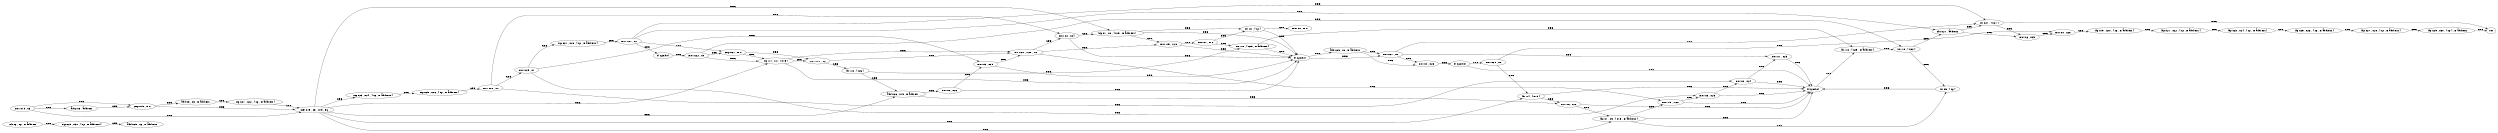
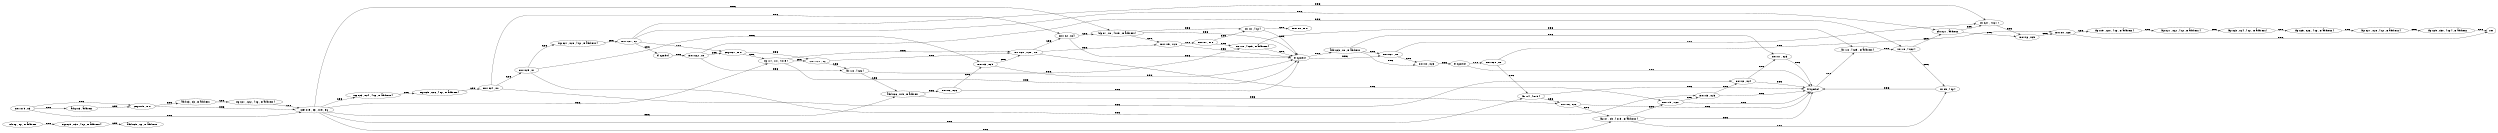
  digraph {
    rankdir=LR
    n1 [label="sub sp , sp , # address"]
    n2 [label="stp x29 , x30 , [ sp , # address ]"]
    n3 [label="add x29 , sp , # address"]
    n4 [label="mov x19 , x3"]
    n5 [label="adrp x3 , address"]
    n6 [label="cmp x19 , # 0"]
    n7 [label="csel x19 , x3 , x19 , eq"]
    n8 [label="add x3 , x3 , # address"]
    n9 [label="stp x23 , x24 , [ sp , # address ]"]
    n10 [label="ldp w4 , w0 , [ x19 ]"]
    n11 [label="add x26 , x19 , # address"]
    n12 [label="ldp x7 , x0 , [ x19 , # address ]"]
    n13 [label="ldr w4 , [ x19 ]"]
    n14 [label="ldp x7 , x9 , [ x19 , # address ]"]
    n15 [label="stp x21 , x22 , [ sp , # address ]"]
    n16 [label="stp x25 , x26 , [ sp , # address ]"]
    n17 [label="cset w20 , eq"]
    n18 [label="orr w20 , w20 , w0"]
    n19 [label="bl symbol"]
    n20 [label="mov x6 , x26"]
    n21 [label="mov x6 , x26"]
    n22 [label="mov w5 , w20"]
    n23 [label="str x0 , [ sp ]"]
    n24 [label="bl symbol"]
    n25 [label="mov w5 , w20"]
    n26 [label="str x9 , [ sp ]"]
-   n27 [label="mov x20 , x0"]
+   n27 [label="mov x24 , x0"]
    n28 [label="mov x25 , x1"]
    n29 [label="mov x2 , x24"]
    n30 [label="mov x2 , x24"]
    n31 [label="stp x27 , x28 , [ sp , # address ]"]
    n32 [label="mov x3 , x25"]
    n33 [label="mov x3 , x25"]
    n34 [label="mov x1 , x23"]
    n35 [label="mov x21 , x2"]
    n36 [label="bl symbol"]
    n37 [label="cmp x21 , # 0"]
    n38 [label="cbz x21 , address"]
    n39 [label="str x27 , [ x21 ]"]
    n40 [label="mov x22 , x0"]
    n41 [label="mov sp , x29"]
    n42 [label="ldr w8 , [ x22 ]"]
    n43 [label="str w8 , [ x22 ]"]
    n44 [label="str w8 , [ x29 , # address ]"]
    n45 [label="add x23 , x0 , # address"]
    n46 [label="mov x27 , x0"]
    n47 [label="ldr w8 , [ x29 , # address ]"]
    n48 [label="mov x1 , # 0"]
    n49 [label="mov x0 , # 0"]
    n50 [label="mov x0 , x23"]
    n51 [label="bl symbol"]
    n52 [label="mov x28 , x0"]
    n53 [label="mov x0 , x28"]
    n54 [label="ldp x19 , x20 , [ sp , # address ]"]
    n55 [label=ret]
    n56 [label="ldp x21 , x22 , [ sp , # address ]"]
    n57 [label="ldp x23 , x24 , [ sp , # address ]"]
    n58 [label="ldp x25 , x26 , [ sp , # address ]"]
    n59 [label="ldp x27 , x28 , [ sp , # address ]"]
    n60 [label="ldp x29 , x30 , [ sp ] , # address"]
    n1 -> n2 [label=CFG]
    n2 -> n3 [label=CFG]
    n4 -> n5 [label=CFG]
    n4 -> n6 [label=DFG]
    n4 -> n7 [label=DFG]
    n5 -> n6 [label=CFG]
    n6 -> n7 [label=DFG]
    n6 -> n8 [label=CFG]
    n7 -> n9 [label=CFG]
    n7 -> n10 [label=DFG]
    n7 -> n11 [label=DFG]
    n7 -> n12 [label=DFG]
    n7 -> n13 [label=DFG]
    n7 -> n14 [label=DFG]
    n8 -> n15 [label=CFG]
    n9 -> n16 [label=CFG]
    n10 -> n17 [label=CFG]
    n10 -> n18 [label=DFG]
    n10 -> n19 [label=DFG]
    n11 -> n20 [label=DFG]
    n11 -> n21 [label=DFG]
    n12 -> n19 [label=DFG]
    n12 -> n22 [label=CFG]
    n12 -> n23 [label=DFG]
    n13 -> n21 [label=CFG]
    n13 -> n24 [label=DFG]
    n14 -> n24 [label=DFG]
    n14 -> n25 [label=CFG]
    n14 -> n26 [label=DFG]
    n15 -> n7 [label=CFG]
    n16 -> n27 [label=CFG]
    n17 -> n18 [label=DFG]
    n17 -> n42 [label=CFG]
    n18 -> n22 [label=DFG]
    n18 -> n25 [label=DFG]
    n18 -> n29 [label=CFG]
    n19 -> n45 [label=DFG]
    n19 -> n46 [label=DFG]
    n20 -> n19 [label=DFG]
    n20 -> n32 [label=CFG]
    n21 -> n14 [label=CFG]
    n21 -> n24 [label=DFG]
    n22 -> n19 [label=DFG]
    n22 -> n48 [label=CFG]
    n23 -> n19 [label=DFG]
    n23 -> n49 [label=CFG]
    n24 -> n47 [label=CFG]
    n25 -> n24 [label=DFG]
    n25 -> n33 [label=CFG]
    n26 -> n24 [label=DFG]
    n27 -> n28 [label=CFG]
    n27 -> n29 [label=DFG]
    n27 -> n30 [label=DFG]
    n28 -> n31 [label=CFG]
    n28 -> n32 [label=DFG]
    n28 -> n33 [label=DFG]
    n29 -> n12 [label=CFG]
    n29 -> n19 [label=DFG]
    n30 -> n24 [label=DFG]
    n30 -> n34 [label=CFG]
    n31 -> n35 [label=CFG]
    n32 -> n18 [label=CFG]
    n32 -> n19 [label=DFG]
    n33 -> n24 [label=DFG]
    n33 -> n30 [label=CFG]
    n34 -> n24 [label=DFG]
    n35 -> n36 [label=CFG]
    n35 -> n37 [label=DFG]
    n35 -> n38 [label=DFG]
    n35 -> n39 [label=DFG]
    n36 -> n40 [label=DFG]
    n37 -> n10 [label=CFG]
    n37 -> n17 [label=DFG]
    n38 -> n39 [label=CFG]
    n38 -> n41 [label=CFG]
    n39 -> n41 [label=CFG]
    n40 -> n37 [label=CFG]
-   n40 -> n10 [label=DFG]
+   n40 -> n42 [label=DFG]
    n40 -> n43 [label=DFG]
    n41 -> n53 [label=CFG]
    n42 -> n11 [label=CFG]
    n42 -> n44 [label=DFG]
    n43 -> n26 [label=CFG]
    n43 -> n38 [label=CFG]
    n44 -> n19 [label=CFG]
    n44 -> n47 [label=DFG]
-   n46 -> n34 [label=DFG]
+   n45 -> n34 [label=DFG]
    n45 -> n46 [label=CFG]
    n45 -> n50 [label=DFG]
    n46 -> n39 [label=DFG]
    n46 -> n50 [label=CFG]
    n47 -> n43 [label=DFG]
    n48 -> n23 [label=CFG]
    n48 -> n44 [label=CFG]
    n50 -> n51 [label=DFG]
    n51 -> n24 [label=DFG]
    n51 -> n52 [label=DFG]
    n52 -> n13 [label=CFG]
    n52 -> n53 [label=DFG]
    n53 -> n54 [label=CFG]
-   n39 -> n55 [label=DFG]
+   n53 -> n55 [label=DFG]
    n54 -> n56 [label=CFG]
    n56 -> n57 [label=CFG]
    n57 -> n58 [label=CFG]
    n58 -> n59 [label=CFG]
    n59 -> n60 [label=CFG]
    n60 -> n55 [label=CFG]
  }
